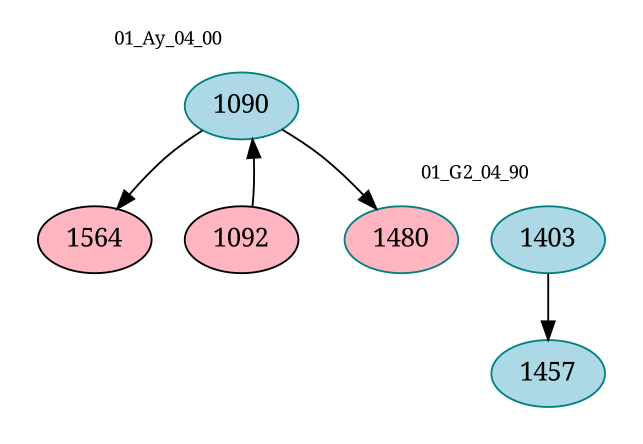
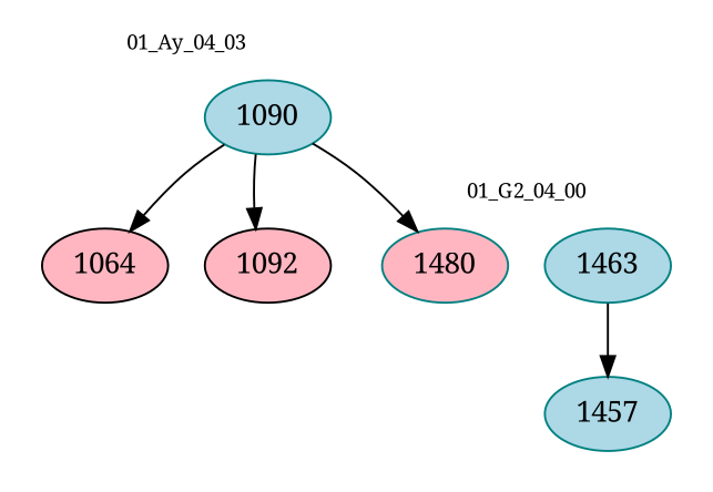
  digraph {
    fontname="Noto Serif"
    node [color=teal fillcolor=lightblue fontname="Noto Serif" style=filled]
    edge [color=black fontname="Noto Serif"]
    n1 [label=1090]
-   n2 [color=black fillcolor=lightpink label=1564]
+   n2 [color=black fillcolor=lightpink label=1064]
    n3 [color=black fillcolor=lightpink label=1092]
-   n4 [label=1403]
+   n4 [label=1463]
    n5 [label=1457]
    n6 [fillcolor=lightpink label=1480]
    subgraph cluster_1 {
      color=white
      fontsize=10
-     label="01_Ay_04_00"
+     label="01_Ay_04_03"
      n1
      n2
      n3
    }
    subgraph cluster_2 {
      color=white
      fontsize=10
-     label="01_G2_04_90"
+     label="01_G2_04_00"
      n4
      n5
      n6
    }
    n1 -> n2
-   n3 -> n1
+   n1 -> n3
    n1 -> n6
    n4 -> n5
  }
